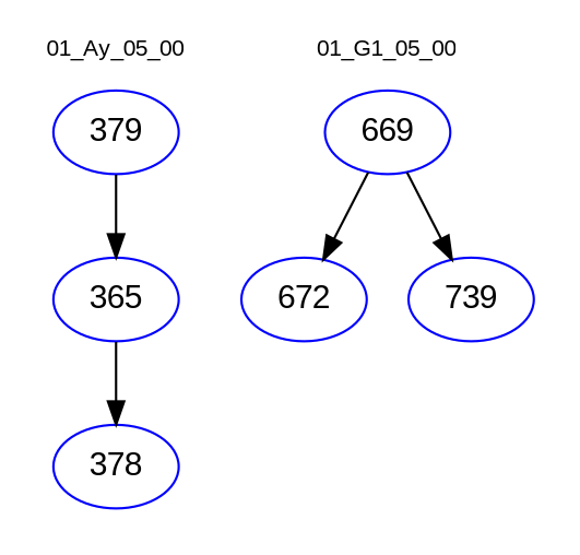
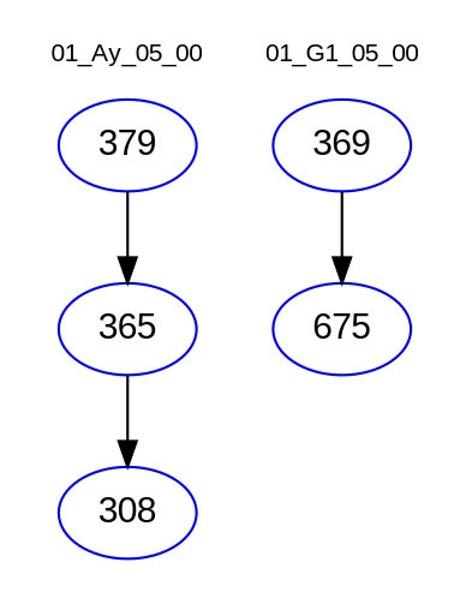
  digraph {
    fontname="Liberation Sans"
    node [color=blue fontname="Liberation Sans"]
    edge [color=black fontname="Liberation Sans"]
    n1 [label=365]
-   n2 [label=378]
+   n2 [label=308]
    n3 [label=379]
-   n4 [label=669]
-   n5 [label=672]
-   n6 [label=739]
+   n4 [label=369]
+   n5 [label=675]
    subgraph cluster_1 {
      color=white
      fontsize=10
      label="01_Ay_05_00"
      n1
      n2
      n3
    }
    subgraph cluster_2 {
      color=white
      fontsize=10
      label="01_G1_05_00"
      n4
      n5
-     n6
    }
    n1 -> n2
    n3 -> n1
    n4 -> n5
-   n4 -> n6
  }
